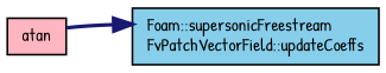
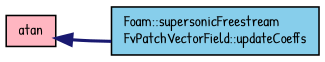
  digraph {
    rankdir=LR
    fontname="Patrick Hand"
    node [color=black fontname="Patrick Hand" fontsize=10 shape=record style=filled]
    n1 [fillcolor=lightpink fontcolor=black height=0.2 label=atan width=0.4]
    n2 [height=0.2 label="Foam::supersonicFreestream\lFvPatchVectorField::updateCoeffs" width=0.4 fillcolor=skyblue]
-   n2 -> n1 [color=midnightblue dir=back fontname="Patrick Hand" fontsize=10 labelfontname=FreeSans labelfontsize=10 style=bold]
+   n1 -> n2 [color=midnightblue dir=back fontname="Patrick Hand" fontsize=10 labelfontname=FreeSans labelfontsize=10 style=bold]
  }
